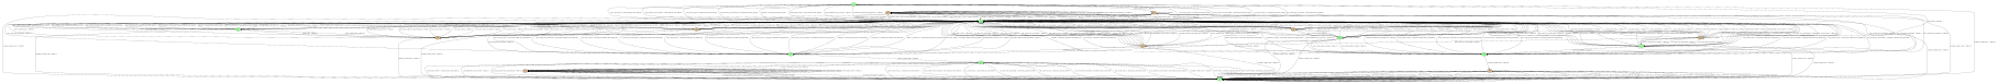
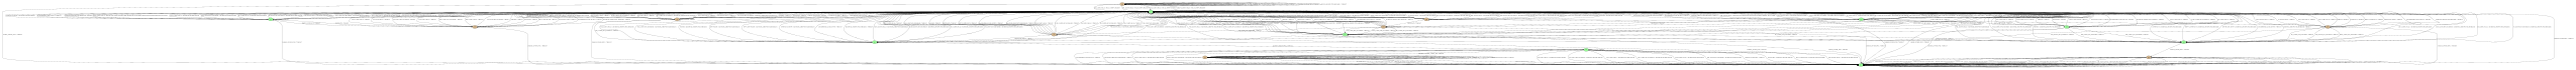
  digraph {
    fontname=Roboto
    node [fillcolor=tan fontname=Roboto style=filled]
    edge [fontname=Roboto]
    n1 [label=s0]
    n2 [fillcolor=palegreen label=s1]
    n3 [fillcolor=palegreen label=s2]
    n4 [fillcolor=palegreen label=s3]
    n5 [label=s4]
    n6 [fillcolor=palegreen label=s10]
    n7 [label=s14]
    n8 [label=s8]
    n9 [fillcolor=palegreen label=s5]
    n10 [label=s11]
    n11 [label=s16]
    n12 [fillcolor=palegreen label=s15]
    n13 [fillcolor=palegreen label=s6]
    n14 [fillcolor=palegreen label=s82]
    n15 [label=s9]
    n16 [fillcolor=palegreen label=s17]
    n17 [label=s7]
    n18 [label=s63]
    n1 -> n1 [label="ECDH_CLIENT_KEY_EXCHANGE / TIMEOUT"]
    n1 -> n1 [label="DH_CLIENT_KEY_EXCHANGE / TIMEOUT"]
    n1 -> n1 [label="PSK_CLIENT_KEY_EXCHANGE / TIMEOUT"]
    n1 -> n1 [label="RSA_CLIENT_KEY_EXCHANGE / TIMEOUT"]
    n1 -> n1 [label="FINISHED / TIMEOUT"]
    n1 -> n1 [label="APPLICATION / TIMEOUT"]
    n1 -> n1 [label="CERTIFICATE / TIMEOUT"]
    n1 -> n1 [label="EMPTY_CERTIFICATE / TIMEOUT"]
    n1 -> n1 [label="CERTIFICATE_VERIFY / TIMEOUT"]
    n1 -> n1 [label="Alert(WARNING,CLOSE_NOTIFY) / TIMEOUT"]
    n1 -> n1 [label="Alert(FATAL,UNEXPECTED_MESSAGE) / TIMEOUT"]
    n1 -> n2 [label="ECDH_CLIENT_HELLO / HELLO_VERIFY_REQUEST"]
    n1 -> n2 [label="DH_CLIENT_HELLO / HELLO_VERIFY_REQUEST"]
    n1 -> n2 [label="PSK_CLIENT_HELLO / HELLO_VERIFY_REQUEST"]
    n1 -> n2 [label="RSA_CLIENT_HELLO / HELLO_VERIFY_REQUEST"]
    n1 -> n3 [label="CHANGE_CIPHER_SPEC / TIMEOUT"]
    n2 -> n2 [label="ECDH_CLIENT_KEY_EXCHANGE / TIMEOUT"]
    n2 -> n2 [label="DH_CLIENT_KEY_EXCHANGE / TIMEOUT"]
    n2 -> n2 [label="PSK_CLIENT_KEY_EXCHANGE / TIMEOUT"]
    n2 -> n2 [label="RSA_CLIENT_KEY_EXCHANGE / TIMEOUT"]
    n2 -> n2 [label="FINISHED / TIMEOUT"]
    n2 -> n2 [label="APPLICATION / TIMEOUT"]
    n2 -> n2 [label="CERTIFICATE / TIMEOUT"]
    n2 -> n2 [label="EMPTY_CERTIFICATE / TIMEOUT"]
    n2 -> n2 [label="CERTIFICATE_VERIFY / TIMEOUT"]
    n2 -> n2 [label="Alert(WARNING,CLOSE_NOTIFY) / TIMEOUT"]
    n2 -> n2 [label="Alert(FATAL,UNEXPECTED_MESSAGE) / TIMEOUT"]
    n2 -> n3 [label="CHANGE_CIPHER_SPEC / TIMEOUT"]
    n2 -> n4 [label="ECDH_CLIENT_HELLO / SERVER_HELLO,CERTIFICATE,ECDHE_SERVER_KEY_EXCHANGE,CERTIFICATE_REQUEST,SERVER_HELLO_DONE"]
    n2 -> n5 [label="PSK_CLIENT_HELLO / SERVER_HELLO,SERVER_HELLO_DONE"]
+   n2 -> n6 [label="RSA_CLIENT_HELLO / SERVER_HELLO,CERTIFICATE,CERTIFICATE_REQUEST,SERVER_HELLO_DONE"]
    n2 -> n7 [label="DH_CLIENT_HELLO / SERVER_HELLO,CERTIFICATE,DHE_SERVER_KEY_EXCHANGE,CERTIFICATE_REQUEST,SERVER_HELLO_DONE"]
    n3 -> n3 [label="ECDH_CLIENT_HELLO / TIMEOUT"]
    n3 -> n3 [label="ECDH_CLIENT_KEY_EXCHANGE / TIMEOUT"]
    n3 -> n3 [label="DH_CLIENT_HELLO / TIMEOUT"]
    n3 -> n3 [label="DH_CLIENT_KEY_EXCHANGE / TIMEOUT"]
    n3 -> n3 [label="PSK_CLIENT_HELLO / TIMEOUT"]
    n3 -> n3 [label="PSK_CLIENT_KEY_EXCHANGE / TIMEOUT"]
    n3 -> n3 [label="RSA_CLIENT_HELLO / TIMEOUT"]
    n3 -> n3 [label="RSA_CLIENT_KEY_EXCHANGE / TIMEOUT"]
    n3 -> n3 [label="CHANGE_CIPHER_SPEC / TIMEOUT"]
    n3 -> n3 [label="FINISHED / TIMEOUT"]
    n3 -> n3 [label="APPLICATION / TIMEOUT"]
    n3 -> n3 [label="CERTIFICATE / TIMEOUT"]
    n3 -> n3 [label="EMPTY_CERTIFICATE / TIMEOUT"]
    n3 -> n3 [label="CERTIFICATE_VERIFY / TIMEOUT"]
    n3 -> n3 [label="Alert(WARNING,CLOSE_NOTIFY) / TIMEOUT"]
    n3 -> n3 [label="Alert(FATAL,UNEXPECTED_MESSAGE) / TIMEOUT"]
    n4 -> n2 [label="ECDH_CLIENT_HELLO / Alert(FATAL,DECODE_ERROR)"]
    n4 -> n2 [label="ECDH_CLIENT_KEY_EXCHANGE / Alert(FATAL,DECODE_ERROR)"]
    n4 -> n2 [label="DH_CLIENT_HELLO / Alert(FATAL,DECODE_ERROR)"]
    n4 -> n2 [label="DH_CLIENT_KEY_EXCHANGE / Alert(FATAL,DECODE_ERROR)"]
    n4 -> n2 [label="PSK_CLIENT_HELLO / Alert(FATAL,DECODE_ERROR)"]
    n4 -> n2 [label="PSK_CLIENT_KEY_EXCHANGE / Alert(FATAL,DECODE_ERROR)"]
    n4 -> n2 [label="RSA_CLIENT_HELLO / Alert(FATAL,DECODE_ERROR)"]
    n4 -> n2 [label="RSA_CLIENT_KEY_EXCHANGE / Alert(FATAL,DECODE_ERROR)"]
    n4 -> n2 [label="FINISHED / Alert(FATAL,DECODE_ERROR)"]
    n4 -> n2 [label="CERTIFICATE_VERIFY / Alert(FATAL,DECODE_ERROR)"]
    n4 -> n2 [label="Alert(WARNING,CLOSE_NOTIFY) / TIMEOUT"]
    n4 -> n2 [label="Alert(FATAL,UNEXPECTED_MESSAGE) / TIMEOUT"]
    n4 -> n3 [label="CHANGE_CIPHER_SPEC / TIMEOUT"]
    n4 -> n4 [label="APPLICATION / TIMEOUT"]
    n4 -> n8 [label="CERTIFICATE / TIMEOUT"]
    n4 -> n8 [label="EMPTY_CERTIFICATE / TIMEOUT"]
    n5 -> n2 [label="ECDH_CLIENT_HELLO / TIMEOUT"]
    n5 -> n2 [label="ECDH_CLIENT_KEY_EXCHANGE / TIMEOUT"]
    n5 -> n2 [label="DH_CLIENT_HELLO / TIMEOUT"]
    n5 -> n2 [label="DH_CLIENT_KEY_EXCHANGE / Alert(FATAL,UNKNOWN_PSK_IDENTITY)"]
    n5 -> n2 [label="PSK_CLIENT_HELLO / TIMEOUT"]
    n5 -> n2 [label="RSA_CLIENT_HELLO / TIMEOUT"]
    n5 -> n2 [label="RSA_CLIENT_KEY_EXCHANGE / Alert(FATAL,UNKNOWN_PSK_IDENTITY)"]
    n5 -> n2 [label="FINISHED / TIMEOUT"]
    n5 -> n2 [label="CERTIFICATE / TIMEOUT"]
    n5 -> n2 [label="EMPTY_CERTIFICATE / TIMEOUT"]
    n5 -> n2 [label="CERTIFICATE_VERIFY / TIMEOUT"]
    n5 -> n2 [label="Alert(WARNING,CLOSE_NOTIFY) / TIMEOUT"]
    n5 -> n2 [label="Alert(FATAL,UNEXPECTED_MESSAGE) / TIMEOUT"]
    n5 -> n3 [label="CHANGE_CIPHER_SPEC / TIMEOUT"]
    n5 -> n5 [label="APPLICATION / TIMEOUT"]
    n5 -> n9 [label="PSK_CLIENT_KEY_EXCHANGE / TIMEOUT"]
    n6 -> n2 [label="ECDH_CLIENT_HELLO / Alert(FATAL,DECODE_ERROR)"]
    n6 -> n2 [label="ECDH_CLIENT_KEY_EXCHANGE / Alert(FATAL,DECODE_ERROR)"]
    n6 -> n2 [label="DH_CLIENT_HELLO / Alert(FATAL,DECODE_ERROR)"]
    n6 -> n2 [label="DH_CLIENT_KEY_EXCHANGE / Alert(FATAL,DECODE_ERROR)"]
    n6 -> n2 [label="PSK_CLIENT_HELLO / Alert(FATAL,DECODE_ERROR)"]
    n6 -> n2 [label="PSK_CLIENT_KEY_EXCHANGE / Alert(FATAL,DECODE_ERROR)"]
    n6 -> n2 [label="RSA_CLIENT_HELLO / Alert(FATAL,DECODE_ERROR)"]
    n6 -> n2 [label="RSA_CLIENT_KEY_EXCHANGE / Alert(FATAL,DECODE_ERROR)"]
    n6 -> n2 [label="FINISHED / Alert(FATAL,DECODE_ERROR)"]
    n6 -> n2 [label="CERTIFICATE_VERIFY / Alert(FATAL,DECODE_ERROR)"]
    n6 -> n2 [label="Alert(WARNING,CLOSE_NOTIFY) / TIMEOUT"]
    n6 -> n2 [label="Alert(FATAL,UNEXPECTED_MESSAGE) / TIMEOUT"]
    n6 -> n3 [label="CHANGE_CIPHER_SPEC / TIMEOUT"]
    n6 -> n6 [label="APPLICATION / TIMEOUT"]
    n6 -> n10 [label="EMPTY_CERTIFICATE / TIMEOUT"]
    n6 -> n11 [label="CERTIFICATE / TIMEOUT"]
    n7 -> n2 [label="ECDH_CLIENT_HELLO / Alert(FATAL,DECODE_ERROR)"]
    n7 -> n2 [label="ECDH_CLIENT_KEY_EXCHANGE / Alert(FATAL,DECODE_ERROR)"]
    n7 -> n2 [label="DH_CLIENT_HELLO / Alert(FATAL,DECODE_ERROR)"]
    n7 -> n2 [label="DH_CLIENT_KEY_EXCHANGE / Alert(FATAL,DECODE_ERROR)"]
    n7 -> n2 [label="PSK_CLIENT_HELLO / Alert(FATAL,DECODE_ERROR)"]
    n7 -> n2 [label="PSK_CLIENT_KEY_EXCHANGE / Alert(FATAL,DECODE_ERROR)"]
    n7 -> n2 [label="RSA_CLIENT_HELLO / Alert(FATAL,DECODE_ERROR)"]
    n7 -> n2 [label="RSA_CLIENT_KEY_EXCHANGE / Alert(FATAL,DECODE_ERROR)"]
    n7 -> n2 [label="FINISHED / Alert(FATAL,DECODE_ERROR)"]
    n7 -> n2 [label="CERTIFICATE_VERIFY / Alert(FATAL,DECODE_ERROR)"]
    n7 -> n2 [label="Alert(WARNING,CLOSE_NOTIFY) / TIMEOUT"]
    n7 -> n2 [label="Alert(FATAL,UNEXPECTED_MESSAGE) / TIMEOUT"]
    n7 -> n3 [label="CHANGE_CIPHER_SPEC / TIMEOUT"]
    n7 -> n7 [label="APPLICATION / TIMEOUT"]
    n7 -> n11 [label="CERTIFICATE / TIMEOUT"]
    n7 -> n12 [label="EMPTY_CERTIFICATE / TIMEOUT"]
    n8 -> n2 [label="ECDH_CLIENT_HELLO / TIMEOUT"]
    n8 -> n2 [label="DH_CLIENT_HELLO / TIMEOUT"]
    n8 -> n2 [label="DH_CLIENT_KEY_EXCHANGE / TIMEOUT"]
    n8 -> n2 [label="PSK_CLIENT_HELLO / TIMEOUT"]
    n8 -> n2 [label="PSK_CLIENT_KEY_EXCHANGE / TIMEOUT"]
    n8 -> n2 [label="RSA_CLIENT_HELLO / TIMEOUT"]
    n8 -> n2 [label="RSA_CLIENT_KEY_EXCHANGE / TIMEOUT"]
    n8 -> n2 [label="FINISHED / TIMEOUT"]
    n8 -> n2 [label="CERTIFICATE / TIMEOUT"]
    n8 -> n2 [label="EMPTY_CERTIFICATE / TIMEOUT"]
    n8 -> n2 [label="CERTIFICATE_VERIFY / TIMEOUT"]
    n8 -> n2 [label="Alert(WARNING,CLOSE_NOTIFY) / TIMEOUT"]
    n8 -> n2 [label="Alert(FATAL,UNEXPECTED_MESSAGE) / TIMEOUT"]
    n8 -> n3 [label="CHANGE_CIPHER_SPEC / TIMEOUT"]
    n8 -> n8 [label="APPLICATION / TIMEOUT"]
    n9 -> n2 [label="ECDH_CLIENT_HELLO / Alert(FATAL,UNEXPECTED_MESSAGE)"]
    n9 -> n2 [label="ECDH_CLIENT_KEY_EXCHANGE / Alert(FATAL,UNEXPECTED_MESSAGE)"]
    n9 -> n2 [label="DH_CLIENT_HELLO / Alert(FATAL,UNEXPECTED_MESSAGE)"]
    n9 -> n2 [label="DH_CLIENT_KEY_EXCHANGE / Alert(FATAL,UNEXPECTED_MESSAGE)"]
    n9 -> n2 [label="PSK_CLIENT_HELLO / Alert(FATAL,UNEXPECTED_MESSAGE)"]
    n9 -> n2 [label="PSK_CLIENT_KEY_EXCHANGE / Alert(FATAL,UNEXPECTED_MESSAGE)"]
    n9 -> n2 [label="RSA_CLIENT_HELLO / Alert(FATAL,UNEXPECTED_MESSAGE)"]
    n9 -> n2 [label="RSA_CLIENT_KEY_EXCHANGE / Alert(FATAL,UNEXPECTED_MESSAGE)"]
    n9 -> n2 [label="FINISHED / Alert(FATAL,UNEXPECTED_MESSAGE)"]
    n9 -> n2 [label="CERTIFICATE / Alert(FATAL,UNEXPECTED_MESSAGE)"]
    n9 -> n2 [label="EMPTY_CERTIFICATE / Alert(FATAL,UNEXPECTED_MESSAGE)"]
    n9 -> n2 [label="CERTIFICATE_VERIFY / Alert(FATAL,UNEXPECTED_MESSAGE)"]
    n9 -> n2 [label="Alert(WARNING,CLOSE_NOTIFY) / TIMEOUT"]
    n9 -> n2 [label="Alert(FATAL,UNEXPECTED_MESSAGE) / TIMEOUT"]
    n9 -> n9 [label="APPLICATION / TIMEOUT"]
    n9 -> n13 [label="CHANGE_CIPHER_SPEC / TIMEOUT"]
    n10 -> n2 [label="ECDH_CLIENT_HELLO / TIMEOUT"]
    n10 -> n2 [label="DH_CLIENT_HELLO / TIMEOUT"]
    n10 -> n2 [label="PSK_CLIENT_HELLO / TIMEOUT"]
    n10 -> n2 [label="RSA_CLIENT_HELLO / TIMEOUT"]
    n10 -> n2 [label="FINISHED / TIMEOUT"]
    n10 -> n2 [label="CERTIFICATE / TIMEOUT"]
    n10 -> n2 [label="EMPTY_CERTIFICATE / TIMEOUT"]
    n10 -> n2 [label="CERTIFICATE_VERIFY / TIMEOUT"]
    n10 -> n2 [label="Alert(WARNING,CLOSE_NOTIFY) / TIMEOUT"]
    n10 -> n2 [label="Alert(FATAL,UNEXPECTED_MESSAGE) / TIMEOUT"]
    n10 -> n3 [label="CHANGE_CIPHER_SPEC / TIMEOUT"]
    n10 -> n9 [label="RSA_CLIENT_KEY_EXCHANGE / TIMEOUT"]
    n10 -> n10 [label="APPLICATION / TIMEOUT"]
    n10 -> n14 [label="ECDH_CLIENT_KEY_EXCHANGE / TIMEOUT"]
    n10 -> n14 [label="DH_CLIENT_KEY_EXCHANGE / TIMEOUT"]
    n10 -> n14 [label="PSK_CLIENT_KEY_EXCHANGE / TIMEOUT"]
    n11 -> n2 [label="ECDH_CLIENT_HELLO / TIMEOUT"]
    n11 -> n2 [label="DH_CLIENT_HELLO / TIMEOUT"]
    n11 -> n2 [label="PSK_CLIENT_HELLO / TIMEOUT"]
    n11 -> n2 [label="RSA_CLIENT_HELLO / TIMEOUT"]
    n11 -> n2 [label="FINISHED / TIMEOUT"]
    n11 -> n2 [label="CERTIFICATE / TIMEOUT"]
    n11 -> n2 [label="EMPTY_CERTIFICATE / TIMEOUT"]
    n11 -> n2 [label="CERTIFICATE_VERIFY / TIMEOUT"]
    n11 -> n2 [label="Alert(WARNING,CLOSE_NOTIFY) / TIMEOUT"]
    n11 -> n2 [label="Alert(FATAL,UNEXPECTED_MESSAGE) / TIMEOUT"]
    n11 -> n3 [label="CHANGE_CIPHER_SPEC / TIMEOUT"]
    n11 -> n11 [label="APPLICATION / TIMEOUT"]
    n11 -> n15 [label="RSA_CLIENT_KEY_EXCHANGE / TIMEOUT"]
    n11 -> n16 [label="ECDH_CLIENT_KEY_EXCHANGE / TIMEOUT"]
    n11 -> n16 [label="DH_CLIENT_KEY_EXCHANGE / TIMEOUT"]
    n11 -> n16 [label="PSK_CLIENT_KEY_EXCHANGE / TIMEOUT"]
    n12 -> n2 [label="ECDH_CLIENT_HELLO / TIMEOUT"]
    n12 -> n2 [label="ECDH_CLIENT_KEY_EXCHANGE / TIMEOUT"]
    n12 -> n2 [label="DH_CLIENT_HELLO / TIMEOUT"]
    n12 -> n2 [label="PSK_CLIENT_HELLO / TIMEOUT"]
    n12 -> n2 [label="RSA_CLIENT_HELLO / TIMEOUT"]
    n12 -> n2 [label="FINISHED / TIMEOUT"]
    n12 -> n2 [label="CERTIFICATE / TIMEOUT"]
    n12 -> n2 [label="EMPTY_CERTIFICATE / TIMEOUT"]
    n12 -> n2 [label="CERTIFICATE_VERIFY / TIMEOUT"]
    n12 -> n2 [label="Alert(WARNING,CLOSE_NOTIFY) / TIMEOUT"]
    n12 -> n2 [label="Alert(FATAL,UNEXPECTED_MESSAGE) / TIMEOUT"]
    n12 -> n3 [label="CHANGE_CIPHER_SPEC / TIMEOUT"]
    n12 -> n9 [label="DH_CLIENT_KEY_EXCHANGE / TIMEOUT"]
    n12 -> n12 [label="APPLICATION / TIMEOUT"]
    n12 -> n14 [label="PSK_CLIENT_KEY_EXCHANGE / TIMEOUT"]
    n12 -> n14 [label="RSA_CLIENT_KEY_EXCHANGE / TIMEOUT"]
    n13 -> n3 [label="ECDH_CLIENT_HELLO / Alert(FATAL,DECODE_ERROR)"]
    n13 -> n3 [label="ECDH_CLIENT_KEY_EXCHANGE / Alert(FATAL,DECODE_ERROR)"]
    n13 -> n3 [label="DH_CLIENT_HELLO / Alert(FATAL,DECODE_ERROR)"]
    n13 -> n3 [label="DH_CLIENT_KEY_EXCHANGE / Alert(FATAL,DECODE_ERROR)"]
    n13 -> n3 [label="PSK_CLIENT_HELLO / Alert(FATAL,DECODE_ERROR)"]
    n13 -> n3 [label="PSK_CLIENT_KEY_EXCHANGE / Alert(FATAL,DECODE_ERROR)"]
    n13 -> n3 [label="RSA_CLIENT_HELLO / Alert(FATAL,DECODE_ERROR)"]
    n13 -> n3 [label="RSA_CLIENT_KEY_EXCHANGE / Alert(FATAL,DECODE_ERROR)"]
    n13 -> n3 [label="CHANGE_CIPHER_SPEC / TIMEOUT"]
    n13 -> n3 [label="CERTIFICATE / Alert(FATAL,DECODE_ERROR)"]
    n13 -> n3 [label="EMPTY_CERTIFICATE / Alert(FATAL,DECODE_ERROR)"]
    n13 -> n3 [label="CERTIFICATE_VERIFY / Alert(FATAL,DECODE_ERROR)"]
    n13 -> n3 [label="Alert(WARNING,CLOSE_NOTIFY) / TIMEOUT"]
    n13 -> n3 [label="Alert(FATAL,UNEXPECTED_MESSAGE) / TIMEOUT"]
    n13 -> n13 [label="APPLICATION / TIMEOUT"]
    n13 -> n17 [label="FINISHED / CHANGE_CIPHER_SPEC,FINISHED"]
    n14 -> n2 [label="ECDH_CLIENT_HELLO / Alert(FATAL,UNEXPECTED_MESSAGE)"]
    n14 -> n2 [label="ECDH_CLIENT_KEY_EXCHANGE / Alert(FATAL,UNEXPECTED_MESSAGE)"]
    n14 -> n2 [label="DH_CLIENT_HELLO / Alert(FATAL,UNEXPECTED_MESSAGE)"]
    n14 -> n2 [label="DH_CLIENT_KEY_EXCHANGE / Alert(FATAL,UNEXPECTED_MESSAGE)"]
    n14 -> n2 [label="PSK_CLIENT_HELLO / Alert(FATAL,UNEXPECTED_MESSAGE)"]
    n14 -> n2 [label="PSK_CLIENT_KEY_EXCHANGE / Alert(FATAL,UNEXPECTED_MESSAGE)"]
    n14 -> n2 [label="RSA_CLIENT_HELLO / Alert(FATAL,UNEXPECTED_MESSAGE)"]
    n14 -> n2 [label="RSA_CLIENT_KEY_EXCHANGE / Alert(FATAL,UNEXPECTED_MESSAGE)"]
    n14 -> n2 [label="FINISHED / Alert(FATAL,UNEXPECTED_MESSAGE)"]
    n14 -> n2 [label="CERTIFICATE / Alert(FATAL,UNEXPECTED_MESSAGE)"]
    n14 -> n2 [label="EMPTY_CERTIFICATE / Alert(FATAL,UNEXPECTED_MESSAGE)"]
    n14 -> n2 [label="CERTIFICATE_VERIFY / Alert(FATAL,UNEXPECTED_MESSAGE)"]
    n14 -> n2 [label="Alert(WARNING,CLOSE_NOTIFY) / TIMEOUT"]
    n14 -> n2 [label="Alert(FATAL,UNEXPECTED_MESSAGE) / TIMEOUT"]
    n14 -> n14 [label="APPLICATION / TIMEOUT"]
    n14 -> n18 [label="CHANGE_CIPHER_SPEC / TIMEOUT"]
    n15 -> n2 [label="ECDH_CLIENT_HELLO / TIMEOUT"]
    n15 -> n2 [label="ECDH_CLIENT_KEY_EXCHANGE / TIMEOUT"]
    n15 -> n2 [label="DH_CLIENT_HELLO / TIMEOUT"]
    n15 -> n2 [label="DH_CLIENT_KEY_EXCHANGE / TIMEOUT"]
    n15 -> n2 [label="PSK_CLIENT_HELLO / TIMEOUT"]
    n15 -> n2 [label="PSK_CLIENT_KEY_EXCHANGE / TIMEOUT"]
    n15 -> n2 [label="RSA_CLIENT_HELLO / TIMEOUT"]
    n15 -> n2 [label="RSA_CLIENT_KEY_EXCHANGE / TIMEOUT"]
    n15 -> n2 [label="FINISHED / TIMEOUT"]
    n15 -> n2 [label="CERTIFICATE / TIMEOUT"]
    n15 -> n2 [label="EMPTY_CERTIFICATE / TIMEOUT"]
    n15 -> n2 [label="Alert(WARNING,CLOSE_NOTIFY) / TIMEOUT"]
    n15 -> n2 [label="Alert(FATAL,UNEXPECTED_MESSAGE) / TIMEOUT"]
    n15 -> n3 [label="CHANGE_CIPHER_SPEC / TIMEOUT"]
    n15 -> n9 [label="CERTIFICATE_VERIFY / TIMEOUT"]
    n15 -> n15 [label="APPLICATION / TIMEOUT"]
    n16 -> n2 [label="ECDH_CLIENT_HELLO / TIMEOUT"]
    n16 -> n2 [label="ECDH_CLIENT_KEY_EXCHANGE / TIMEOUT"]
    n16 -> n2 [label="DH_CLIENT_HELLO / TIMEOUT"]
    n16 -> n2 [label="DH_CLIENT_KEY_EXCHANGE / TIMEOUT"]
    n16 -> n2 [label="PSK_CLIENT_HELLO / TIMEOUT"]
    n16 -> n2 [label="PSK_CLIENT_KEY_EXCHANGE / TIMEOUT"]
    n16 -> n2 [label="RSA_CLIENT_HELLO / TIMEOUT"]
    n16 -> n2 [label="RSA_CLIENT_KEY_EXCHANGE / TIMEOUT"]
    n16 -> n2 [label="FINISHED / TIMEOUT"]
    n16 -> n2 [label="CERTIFICATE / TIMEOUT"]
    n16 -> n2 [label="EMPTY_CERTIFICATE / TIMEOUT"]
    n16 -> n2 [label="Alert(WARNING,CLOSE_NOTIFY) / TIMEOUT"]
    n16 -> n2 [label="Alert(FATAL,UNEXPECTED_MESSAGE) / TIMEOUT"]
    n16 -> n3 [label="CHANGE_CIPHER_SPEC / TIMEOUT"]
    n16 -> n14 [label="CERTIFICATE_VERIFY / TIMEOUT"]
    n16 -> n16 [label="APPLICATION / TIMEOUT"]
    n17 -> n3 [label="CHANGE_CIPHER_SPEC / TIMEOUT"]
    n17 -> n3 [label="Alert(WARNING,CLOSE_NOTIFY) / Alert(WARNING,CLOSE_NOTIFY)"]
    n17 -> n3 [label="Alert(FATAL,UNEXPECTED_MESSAGE) / TIMEOUT"]
    n17 -> n17 [label="ECDH_CLIENT_HELLO / Alert(WARNING,NO_RENEGOTIATION)"]
    n17 -> n17 [label="ECDH_CLIENT_KEY_EXCHANGE / TIMEOUT"]
    n17 -> n17 [label="DH_CLIENT_HELLO / Alert(WARNING,NO_RENEGOTIATION)"]
    n17 -> n17 [label="DH_CLIENT_KEY_EXCHANGE / TIMEOUT"]
    n17 -> n17 [label="PSK_CLIENT_HELLO / Alert(WARNING,NO_RENEGOTIATION)"]
    n17 -> n17 [label="PSK_CLIENT_KEY_EXCHANGE / TIMEOUT"]
    n17 -> n17 [label="RSA_CLIENT_HELLO / Alert(WARNING,NO_RENEGOTIATION)"]
    n17 -> n17 [label="RSA_CLIENT_KEY_EXCHANGE / TIMEOUT"]
    n17 -> n17 [label="FINISHED / TIMEOUT"]
    n17 -> n17 [label="APPLICATION / APPLICATION"]
    n17 -> n17 [label="CERTIFICATE / TIMEOUT"]
    n17 -> n17 [label="EMPTY_CERTIFICATE / TIMEOUT"]
    n17 -> n17 [label="CERTIFICATE_VERIFY / TIMEOUT"]
    n18 -> n3 [label="ECDH_CLIENT_HELLO / Alert(FATAL,BAD_RECORD_MAC)"]
    n18 -> n3 [label="ECDH_CLIENT_KEY_EXCHANGE / Alert(FATAL,BAD_RECORD_MAC)"]
    n18 -> n3 [label="DH_CLIENT_HELLO / Alert(FATAL,BAD_RECORD_MAC)"]
    n18 -> n3 [label="DH_CLIENT_KEY_EXCHANGE / Alert(FATAL,BAD_RECORD_MAC)"]
    n18 -> n3 [label="PSK_CLIENT_HELLO / Alert(FATAL,BAD_RECORD_MAC)"]
    n18 -> n3 [label="PSK_CLIENT_KEY_EXCHANGE / Alert(FATAL,BAD_RECORD_MAC)"]
    n18 -> n3 [label="RSA_CLIENT_HELLO / Alert(FATAL,BAD_RECORD_MAC)"]
    n18 -> n3 [label="RSA_CLIENT_KEY_EXCHANGE / Alert(FATAL,BAD_RECORD_MAC)"]
    n18 -> n3 [label="CHANGE_CIPHER_SPEC / Alert(FATAL,BAD_RECORD_MAC)"]
    n18 -> n3 [label="FINISHED / Alert(FATAL,BAD_RECORD_MAC)"]
    n18 -> n3 [label="CERTIFICATE / Alert(FATAL,BAD_RECORD_MAC)"]
    n18 -> n3 [label="EMPTY_CERTIFICATE / Alert(FATAL,BAD_RECORD_MAC)"]
    n18 -> n3 [label="CERTIFICATE_VERIFY / Alert(FATAL,BAD_RECORD_MAC)"]
    n18 -> n3 [label="Alert(WARNING,CLOSE_NOTIFY) / Alert(FATAL,BAD_RECORD_MAC)"]
    n18 -> n3 [label="Alert(FATAL,UNEXPECTED_MESSAGE) / Alert(FATAL,BAD_RECORD_MAC)"]
    n18 -> n18 [label="APPLICATION / TIMEOUT"]
  }
